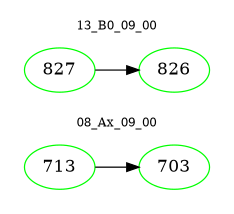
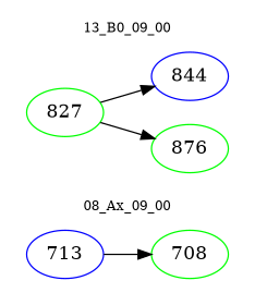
  digraph {
    rankdir=LR
    node [color=green]
    edge [color=black]
-   n1 [label=713]
-   n2 [label=703]
+   n1 [color=blue label=713]
+   n2 [label=708]
    n3 [label=827]
-   n4 [label=826]
+   n4 [label=876]
+   n5 [color=blue label=844]
    subgraph cluster_1 {
      color=white
      fontsize=10
      label="08_Ax_09_00"
      n1
      n2
    }
    subgraph cluster_2 {
      color=white
      fontsize=10
      label="13_B0_09_00"
      n3
      n4
+     n5
    }
    n1 -> n2
    n3 -> n4
+   n3 -> n5
  }
